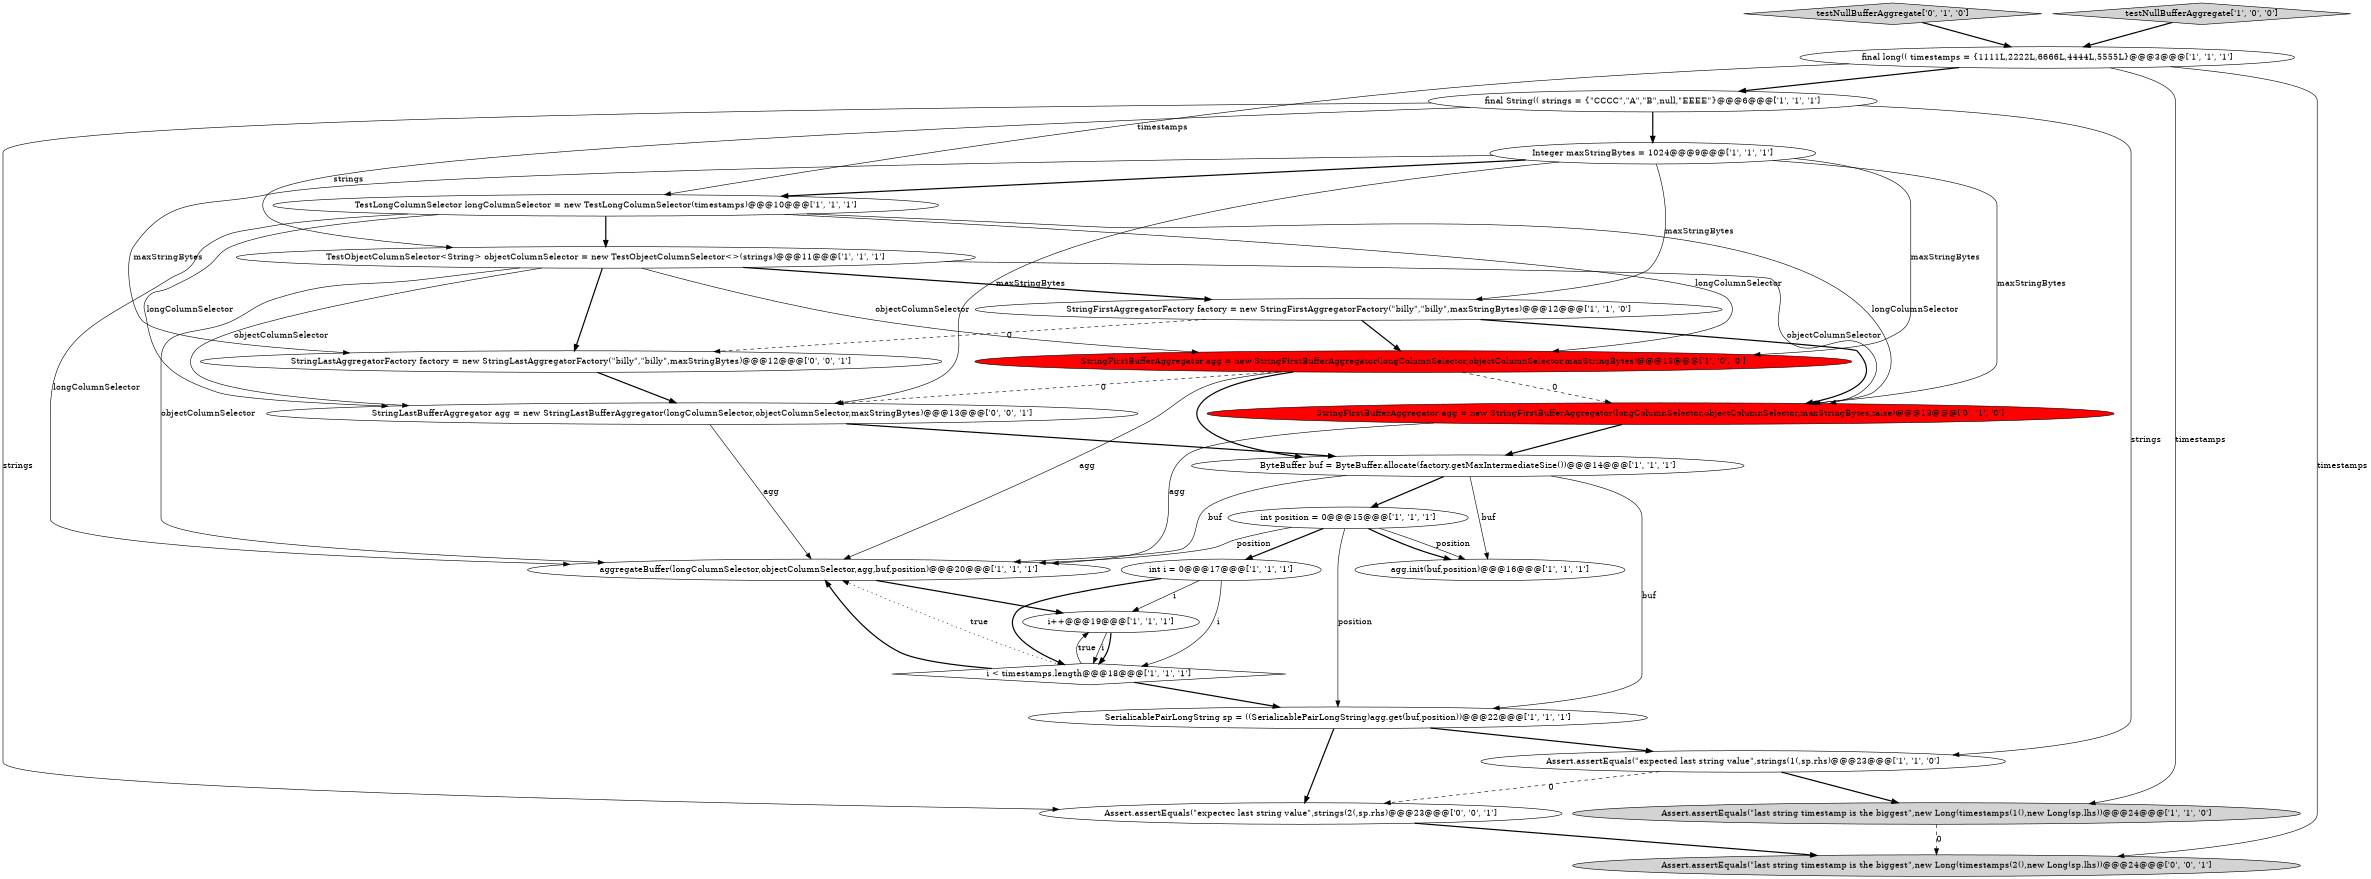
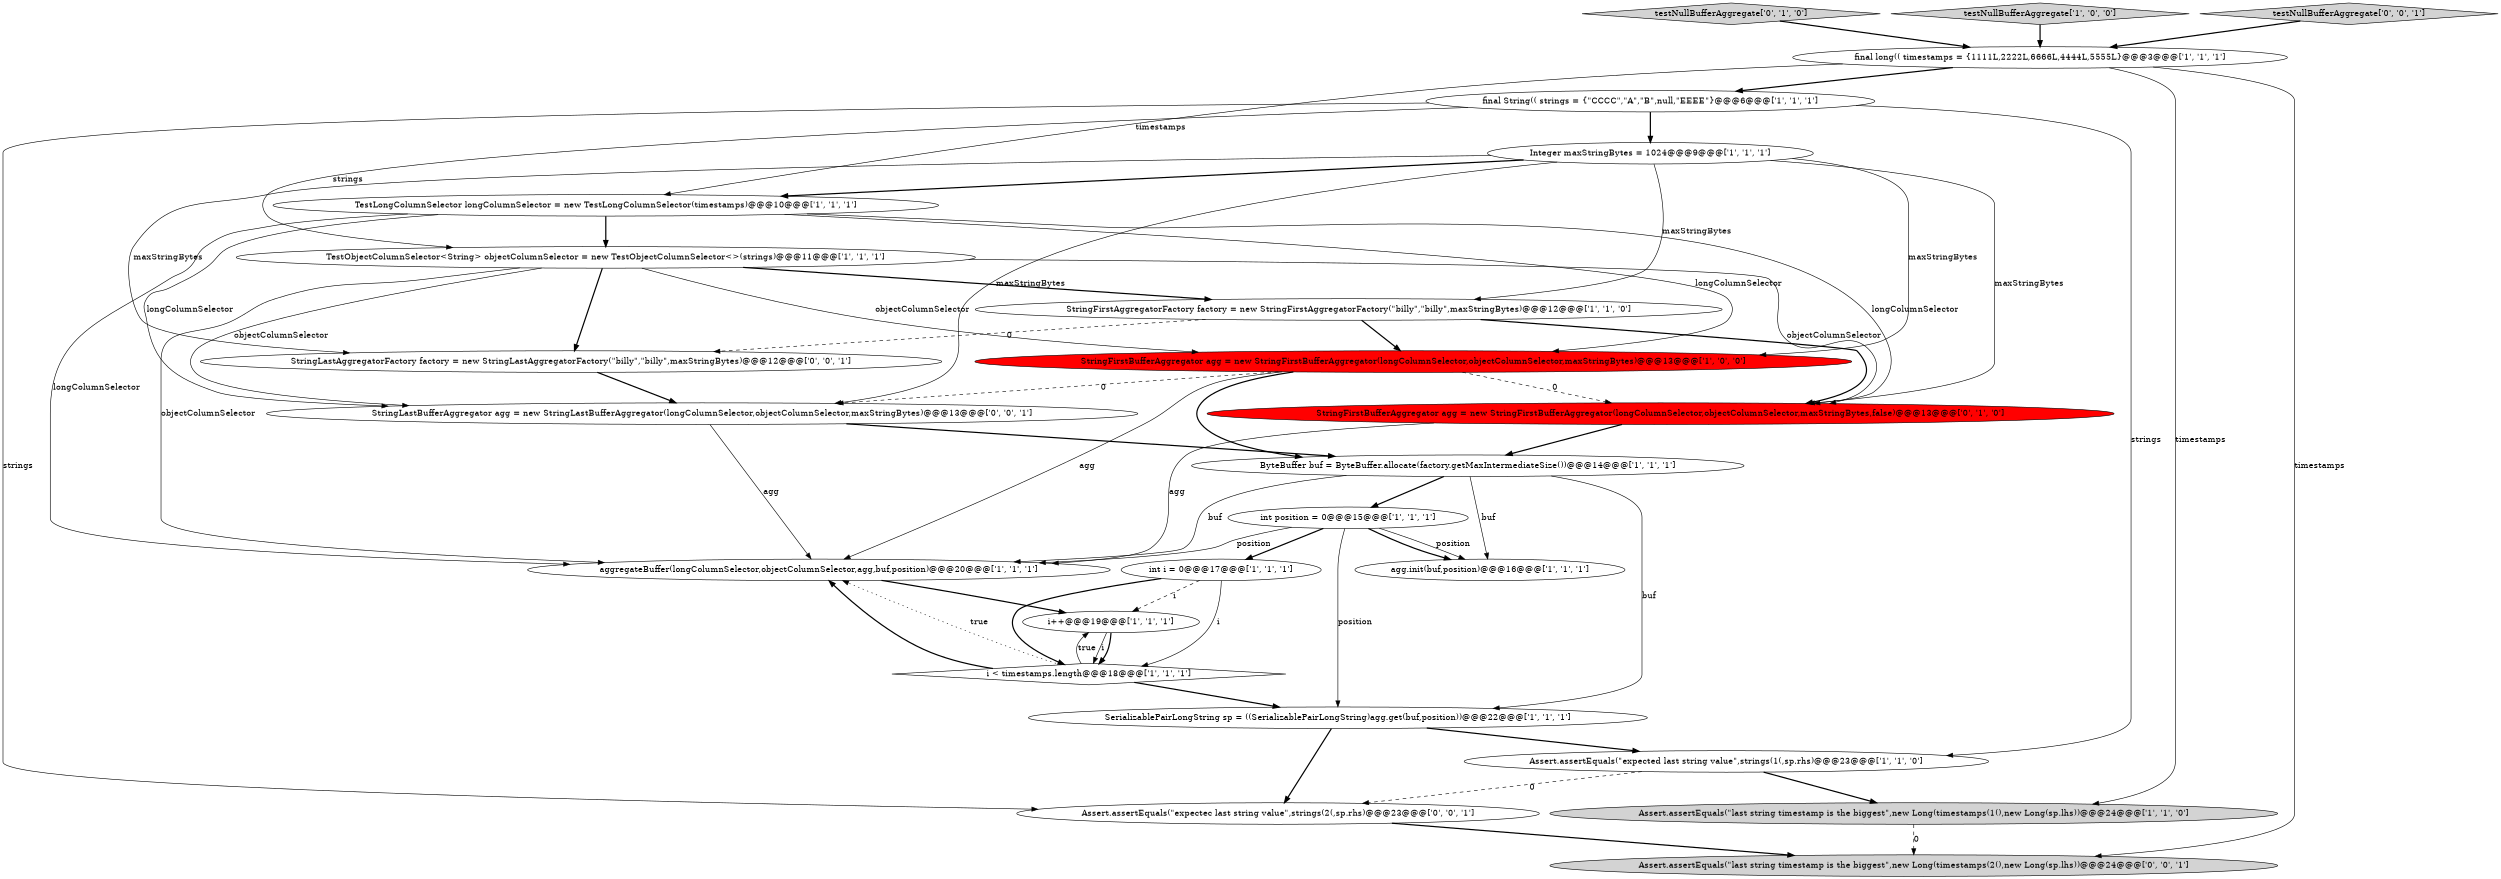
  digraph {
    node [fillcolor=white shape=ellipse style=filled]
    edge [style=solid]
    n1 [label="Integer maxStringBytes = 1024@@@9@@@['1', '1', '1']"]
    n2 [label="StringLastAggregatorFactory factory = new StringLastAggregatorFactory(\"billy\",\"billy\",maxStringBytes)@@@12@@@['0', '0', '1']"]
    n3 [fillcolor=red label="StringFirstBufferAggregator agg = new StringFirstBufferAggregator(longColumnSelector,objectColumnSelector,maxStringBytes,false)@@@13@@@['0', '1', '0']"]
    n4 [fillcolor=red label="StringFirstBufferAggregator agg = new StringFirstBufferAggregator(longColumnSelector,objectColumnSelector,maxStringBytes)@@@13@@@['1', '0', '0']"]
    n5 [label="StringLastBufferAggregator agg = new StringLastBufferAggregator(longColumnSelector,objectColumnSelector,maxStringBytes)@@@13@@@['0', '0', '1']"]
    n6 [label="StringFirstAggregatorFactory factory = new StringFirstAggregatorFactory(\"billy\",\"billy\",maxStringBytes)@@@12@@@['1', '1', '0']"]
    n7 [label="TestLongColumnSelector longColumnSelector = new TestLongColumnSelector(timestamps)@@@10@@@['1', '1', '1']"]
    n8 [label="aggregateBuffer(longColumnSelector,objectColumnSelector,agg,buf,position)@@@20@@@['1', '1', '1']"]
    n9 [label="ByteBuffer buf = ByteBuffer.allocate(factory.getMaxIntermediateSize())@@@14@@@['1', '1', '1']"]
    n10 [label="TestObjectColumnSelector<String> objectColumnSelector = new TestObjectColumnSelector<>(strings)@@@11@@@['1', '1', '1']"]
    n11 [label="SerializablePairLongString sp = ((SerializablePairLongString)agg.get(buf,position))@@@22@@@['1', '1', '1']"]
    n12 [label="Assert.assertEquals(\"expected last string value\",strings(1(,sp.rhs)@@@23@@@['1', '1', '0']"]
    n13 [label="Assert.assertEquals(\"expectec last string value\",strings(2(,sp.rhs)@@@23@@@['0', '0', '1']"]
    n14 [fillcolor=lightgray label="Assert.assertEquals(\"last string timestamp is the biggest\",new Long(timestamps(1(),new Long(sp.lhs))@@@24@@@['1', '1', '0']"]
    n15 [fillcolor=lightgray label="Assert.assertEquals(\"last string timestamp is the biggest\",new Long(timestamps(2(),new Long(sp.lhs))@@@24@@@['0', '0', '1']"]
    n16 [fillcolor=lightgray label="testNullBufferAggregate['0', '1', '0']" shape=diamond]
    n17 [label="final long(( timestamps = {1111L,2222L,6666L,4444L,5555L}@@@3@@@['1', '1', '1']"]
    n18 [label="final String(( strings = {\"CCCC\",\"A\",\"B\",null,\"EEEE\"}@@@6@@@['1', '1', '1']"]
    n19 [label="i++@@@19@@@['1', '1', '1']"]
    n20 [label="i < timestamps.length@@@18@@@['1', '1', '1']" shape=diamond]
    n21 [label="int position = 0@@@15@@@['1', '1', '1']"]
    n22 [label="agg.init(buf,position)@@@16@@@['1', '1', '1']"]
    n23 [label="int i = 0@@@17@@@['1', '1', '1']"]
    n24 [fillcolor=lightgray label="testNullBufferAggregate['1', '0', '0']" shape=diamond]
+   n25 [fillcolor=lightgray label="testNullBufferAggregate['0', '0', '1']" shape=diamond]
    n1 -> n2 [label=maxStringBytes]
    n1 -> n3 [label=maxStringBytes]
    n1 -> n4 [label=maxStringBytes]
    n1 -> n5 [label=maxStringBytes]
    n1 -> n6 [label=maxStringBytes]
    n1 -> n7 [style=bold]
    n2 -> n5 [style=bold]
    n3 -> n8 [label=agg]
    n3 -> n9 [style=bold]
    n4 -> n3 [label=0 style=dashed]
    n4 -> n5 [label=0 style=dashed]
    n4 -> n8 [label=agg]
    n4 -> n9 [style=bold]
    n5 -> n8 [label=agg]
    n5 -> n9 [style=bold]
    n6 -> n2 [label=0 style=dashed]
    n6 -> n3 [style=bold]
    n6 -> n4 [style=bold]
    n7 -> n3 [label=longColumnSelector]
    n7 -> n4 [label=longColumnSelector]
    n7 -> n5 [label=longColumnSelector]
    n7 -> n8 [label=longColumnSelector]
    n7 -> n10 [style=bold]
    n8 -> n19 [style=bold]
    n9 -> n8 [label=buf]
    n9 -> n11 [label=buf]
    n9 -> n21 [style=bold]
    n9 -> n22 [label=buf]
    n10 -> n2 [style=bold]
    n10 -> n3 [label=objectColumnSelector]
    n10 -> n4 [label=objectColumnSelector]
    n10 -> n5 [label=objectColumnSelector]
    n10 -> n6 [style=bold]
    n10 -> n8 [label=objectColumnSelector]
    n11 -> n12 [style=bold]
    n11 -> n13 [style=bold]
    n12 -> n13 [label=0 style=dashed]
    n12 -> n14 [style=bold]
    n13 -> n15 [style=bold]
    n14 -> n15 [label=0 style=dashed]
    n16 -> n17 [style=bold]
    n17 -> n7 [label=timestamps]
    n17 -> n14 [label=timestamps]
    n17 -> n15 [label=timestamps]
    n17 -> n18 [style=bold]
    n18 -> n1 [style=bold]
    n18 -> n10 [label=strings]
    n18 -> n12 [label=strings]
    n18 -> n13 [label=strings]
    n19 -> n20 [label=i]
    n19 -> n20 [style=bold]
    n20 -> n8 [style=bold]
    n20 -> n8 [label=true style=dotted]
    n20 -> n11 [style=bold]
    n20 -> n19 [label=true]
    n21 -> n8 [label=position]
    n21 -> n11 [label=position]
    n21 -> n22 [style=bold]
    n21 -> n22 [label=position]
    n21 -> n23 [style=bold]
-   n23 -> n19 [label=i]
+   n23 -> n19 [label=i style=dashed]
    n23 -> n20 [label=i]
    n23 -> n20 [style=bold]
    n24 -> n17 [style=bold]
+   n25 -> n17 [style=bold]
  }
